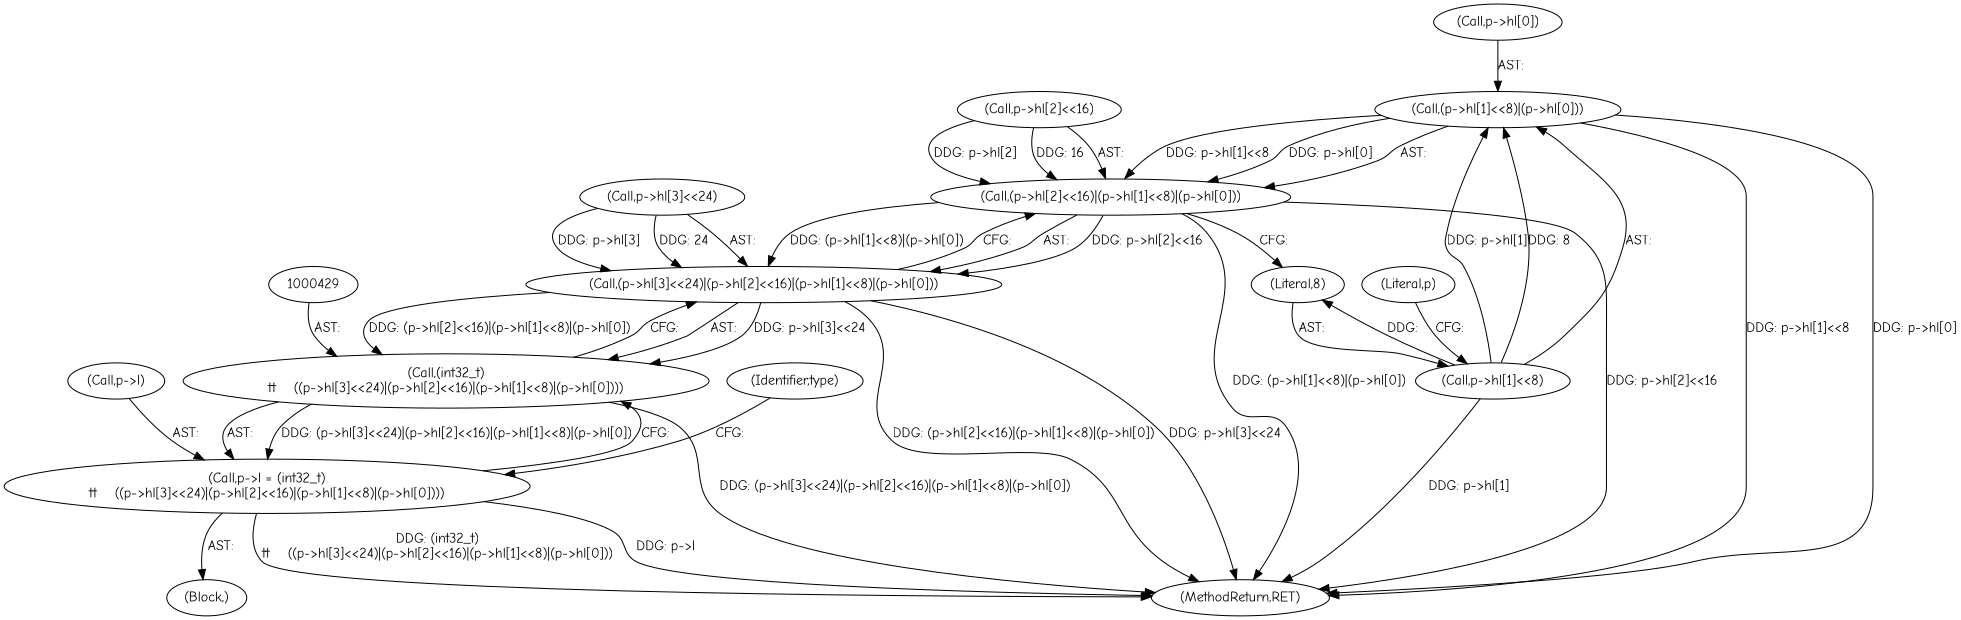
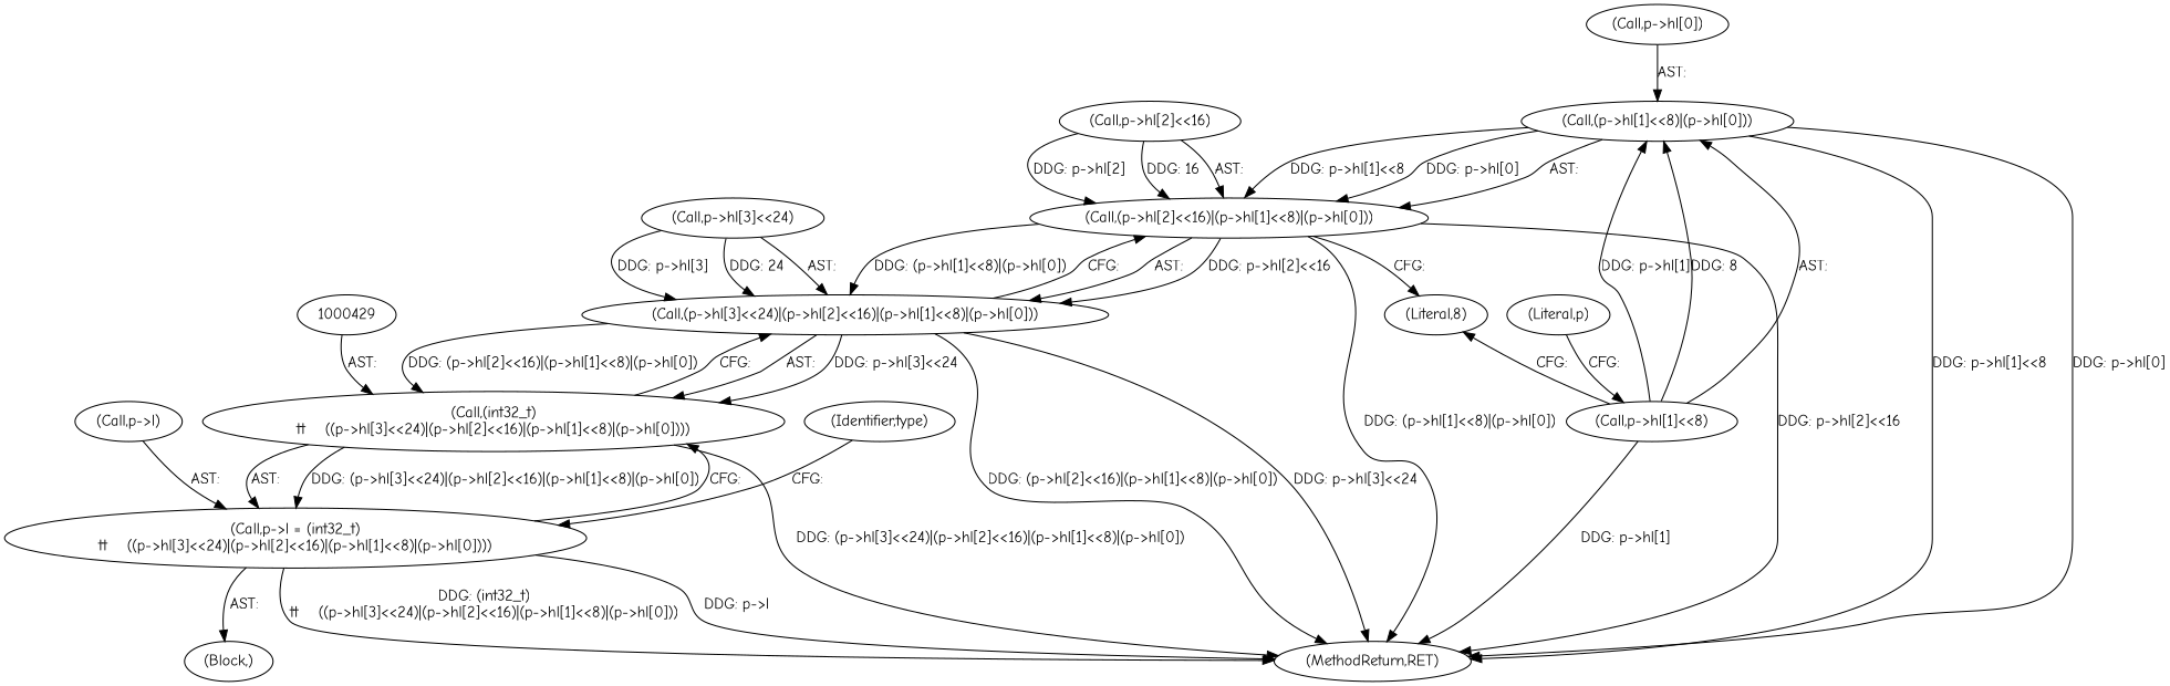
  digraph {
    fontname="Comic Neue"
    node [fontname="Comic Neue"]
    edge [fontname="Comic Neue"]
    n1 [label="(Call,(p->hl[1]<<8)|(p->hl[0]))"]
    n2 [label="(Call,(p->hl[2]<<16)|(p->hl[1]<<8)|(p->hl[0]))"]
    n3 [label="(MethodReturn,RET)"]
    n4 [label="(Literal,8)"]
    n5 [label="(Call,(p->hl[3]<<24)|(p->hl[2]<<16)|(p->hl[1]<<8)|(p->hl[0]))"]
    n6 [label="(Call,p->hl[0])"]
    n7 [label="(Call,p->hl[1]<<8)"]
    n8 [label="(Call,(int32_t)\n\t\t    ((p->hl[3]<<24)|(p->hl[2]<<16)|(p->hl[1]<<8)|(p->hl[0])))"]
    n9 [label="(Call,p->l = (int32_t)\n\t\t    ((p->hl[3]<<24)|(p->hl[2]<<16)|(p->hl[1]<<8)|(p->hl[0])))"]
    n10 [label="(Block,)"]
    n11 [label="(Call,p->l)"]
    n12 [label="(Call,p->hl[3]<<24)"]
    n13 [label="(Identifier,type)"]
    n14 [label="(Literal,p)"]
    n15 [label="(Call,p->hl[2]<<16)"]
    1000429
    n1 -> n2 [label="AST: "]
    n1 -> n2 [label="DDG: p->hl[1]<<8"]
    n1 -> n2 [label="DDG: p->hl[0]"]
    n1 -> n3 [label="DDG: p->hl[1]<<8"]
    n1 -> n3 [label="DDG: p->hl[0]"]
    n2 -> n3 [label="DDG: (p->hl[1]<<8)|(p->hl[0])"]
    n2 -> n3 [label="DDG: p->hl[2]<<16"]
    n2 -> n4 [label="CFG: "]
    n2 -> n5 [label="AST: "]
    n2 -> n5 [label="DDG: p->hl[2]<<16"]
    n2 -> n5 [label="DDG: (p->hl[1]<<8)|(p->hl[0])"]
-   n4 -> n7 [label="AST: "]
    n5 -> n2 [label="CFG: "]
    n5 -> n3 [label="DDG: (p->hl[2]<<16)|(p->hl[1]<<8)|(p->hl[0])"]
    n5 -> n3 [label="DDG: p->hl[3]<<24"]
    n5 -> n8 [label="AST: "]
    n5 -> n8 [label="DDG: p->hl[3]<<24"]
    n5 -> n8 [label="DDG: (p->hl[2]<<16)|(p->hl[1]<<8)|(p->hl[0])"]
    n6 -> n1 [label="AST: "]
    n7 -> n1 [label="AST: "]
    n7 -> n1 [label="DDG: p->hl[1]"]
    n7 -> n1 [label="DDG: 8"]
    n7 -> n3 [label="DDG: p->hl[1]"]
-   n7 -> n4 [label="DDG: "]
+   n7 -> n4 [label="CFG: "]
    n8 -> n3 [label="DDG: (p->hl[3]<<24)|(p->hl[2]<<16)|(p->hl[1]<<8)|(p->hl[0])"]
    n8 -> n5 [label="CFG: "]
    n8 -> n9 [label="AST: "]
    n8 -> n9 [label="DDG: (p->hl[3]<<24)|(p->hl[2]<<16)|(p->hl[1]<<8)|(p->hl[0])"]
    n9 -> n3 [label="DDG: (int32_t)\n\t\t    ((p->hl[3]<<24)|(p->hl[2]<<16)|(p->hl[1]<<8)|(p->hl[0]))"]
    n9 -> n3 [label="DDG: p->l"]
    n9 -> n8 [label="CFG: "]
    n9 -> n10 [label="AST: "]
    n11 -> n9 [label="AST: "]
    n12 -> n5 [label="AST: "]
    n12 -> n5 [label="DDG: p->hl[3]"]
    n12 -> n5 [label="DDG: 24"]
    n13 -> n9 [label="CFG: "]
    n14 -> n7 [label="CFG: "]
    n15 -> n2 [label="AST: "]
    n15 -> n2 [label="DDG: p->hl[2]"]
    n15 -> n2 [label="DDG: 16"]
    1000429 -> n8 [label="AST: "]
  }
